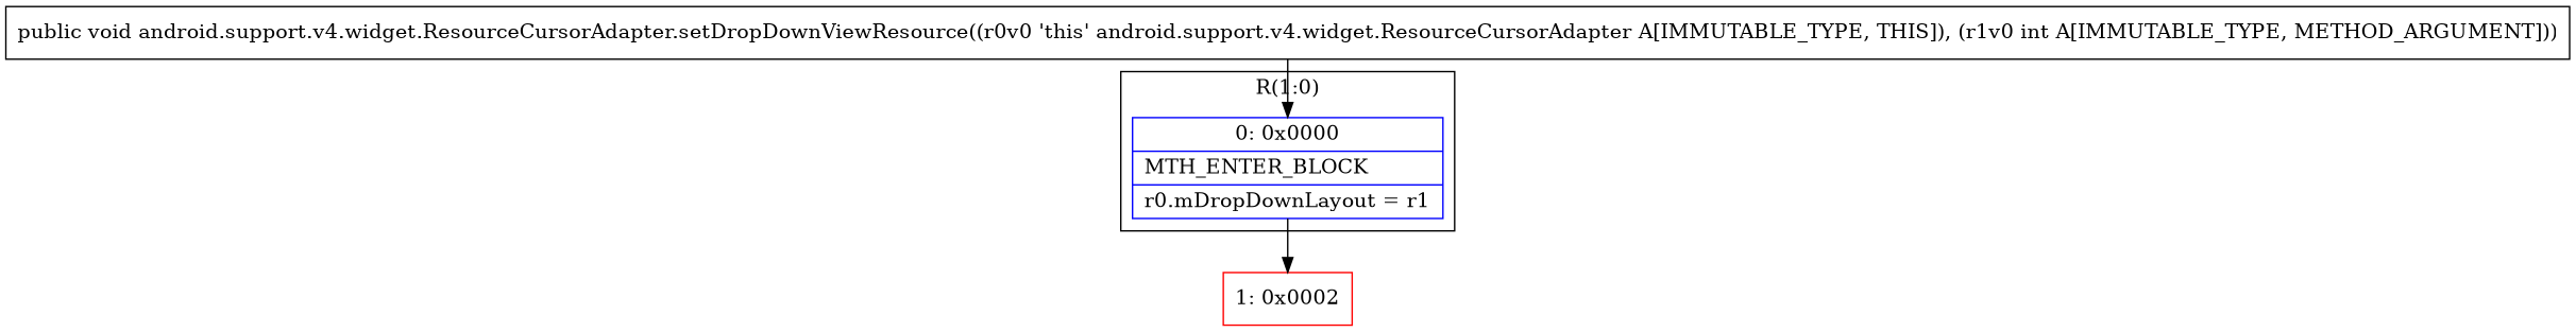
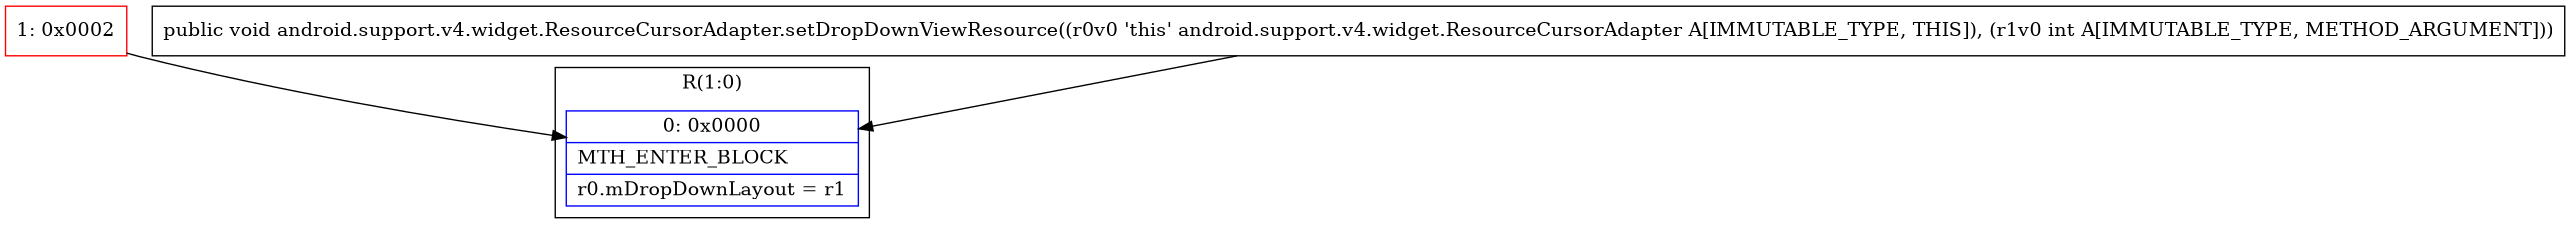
  digraph {
    node [shape=record]
    n1 [color=blue label="{0\:\ 0x0000|MTH_ENTER_BLOCK\l|r0.mDropDownLayout = r1\l}"]
    n2 [color=red label="{1\:\ 0x0002}"]
    n3 [label="{public void android.support.v4.widget.ResourceCursorAdapter.setDropDownViewResource((r0v0 'this' android.support.v4.widget.ResourceCursorAdapter A[IMMUTABLE_TYPE, THIS]), (r1v0 int A[IMMUTABLE_TYPE, METHOD_ARGUMENT])) }"]
    subgraph cluster_1 {
      label="R(1:0)"
      n1
    }
-   n1 -> n2
+   n2 -> n1
    n3 -> n1
  }
